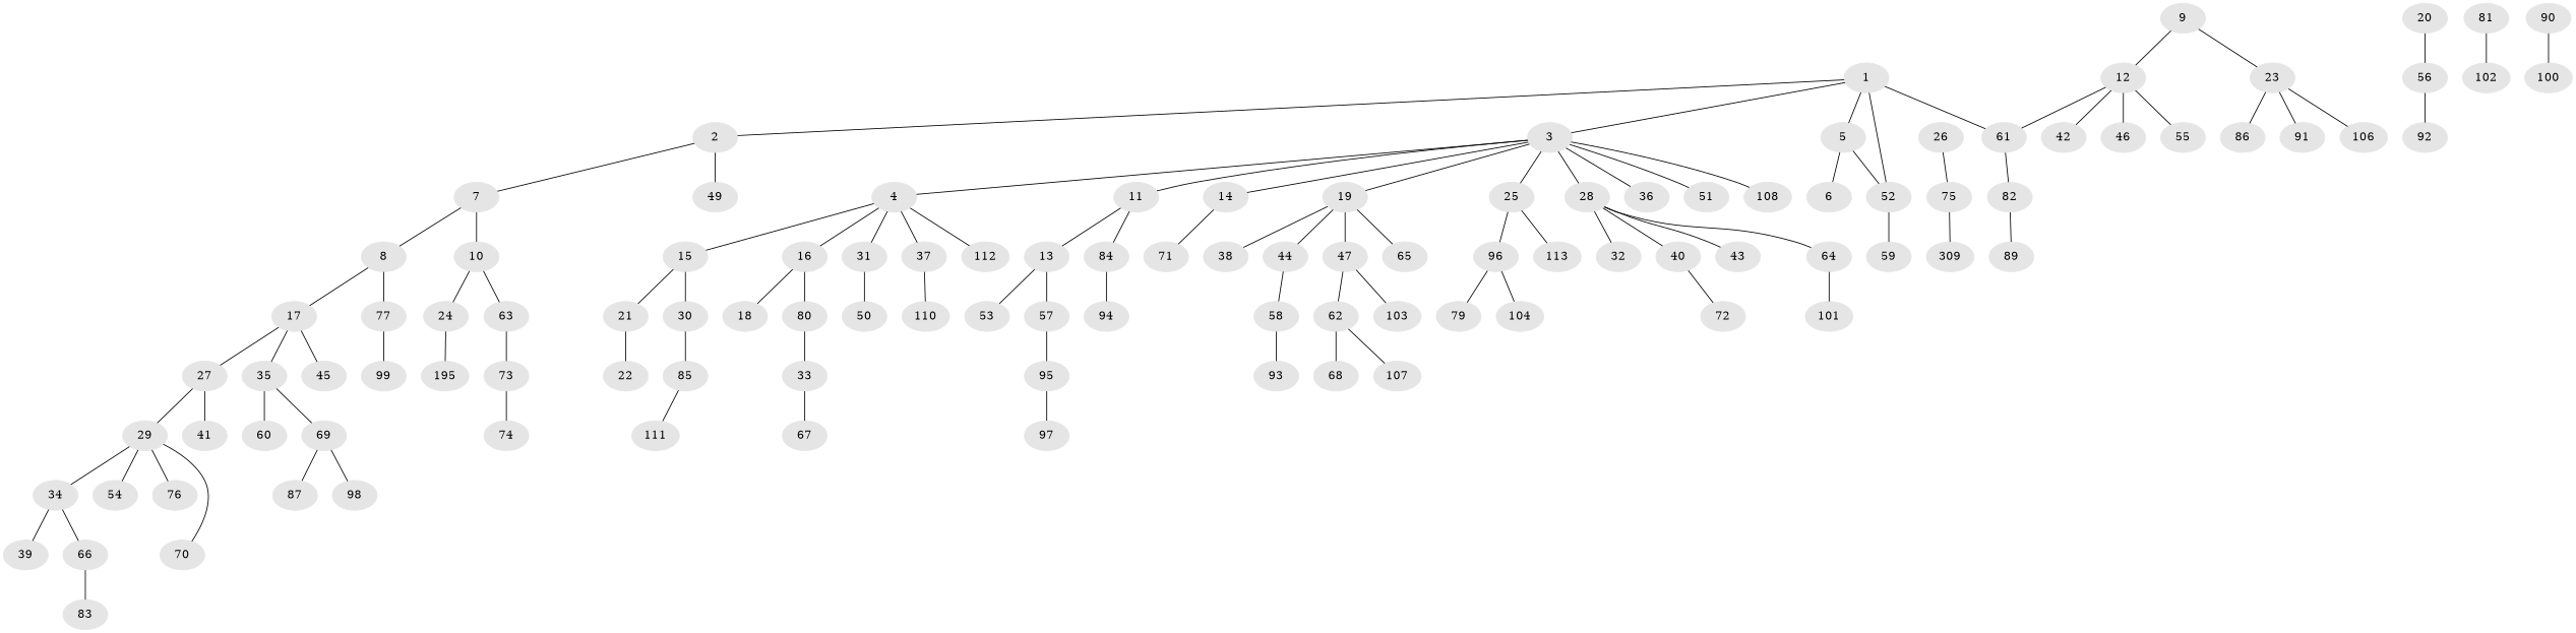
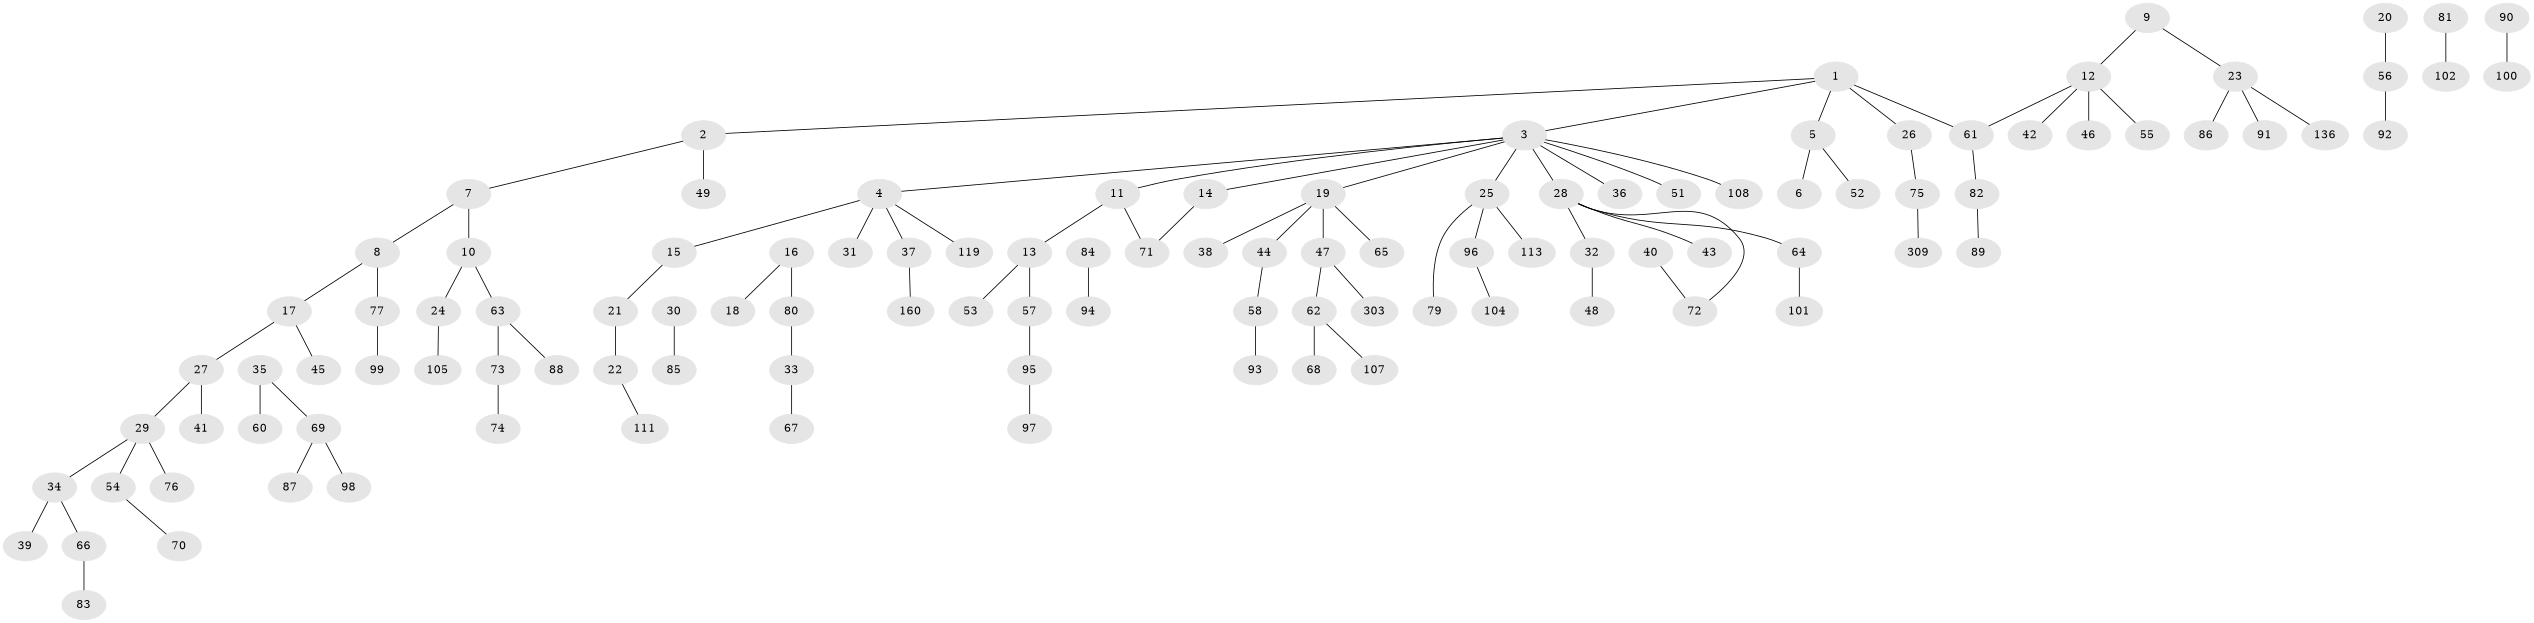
  graph {
    node [color=gray90 style=filled]
    1
    2
    3
    5
    26
    61
    7
    49
    4
    11
    14
    19
    25
    28
    36
    51
    108
    6
    52
    9
    12
    23
    75
    8
    10
    15
    16
    31
    37
-   112
+   112 [label=119]
    13
    84
    71
    38
    44
    47
    65
    79
    96
    113
    32
    40
    43
    64
    21
    30
    18
    80
-   50
-   110
-   59
+   110 [label=160]
    17
    77
    24
    63
-   105 [label=195]
+   105
    27
    35
    45
    99
    42
    46
    55
    20
    56
    86
    91
-   106
+   106 [label=136]
    73
+   88
    53
    57
    94
    82
    95
    22
    85
    33
    29
    41
    60
    69
    67
    58
    62
-   103
+   103 [label=303]
    92
    104
    n89 [label=309]
    34
    54
    76
+   48
    72
    101
    39
    66
    70
    111
    83
    87
    98
    81
    102
    93
    68
    107
    97
    90
    100
    89
    74
    1 -- 2
    1 -- 3
    1 -- 5
-   1 -- 52
+   1 -- 26
    1 -- 61
    2 -- 7
    2 -- 49
    3 -- 4
    3 -- 11
    3 -- 14
    3 -- 19
    3 -- 25
    3 -- 28
    3 -- 36
    3 -- 51
    3 -- 108
    5 -- 6
    5 -- 52
    26 -- 75
    61 -- 82
    7 -- 8
    7 -- 10
    4 -- 15
-   4 -- 16
    4 -- 31
    4 -- 37
    4 -- 112
    11 -- 13
-   11 -- 84
+   11 -- 71
    14 -- 71
    19 -- 38
    19 -- 44
    19 -- 47
    19 -- 65
-   96 -- 79
+   25 -- 79
    25 -- 96
    25 -- 113
    28 -- 32
-   28 -- 40
+   28 -- 72
    28 -- 43
    28 -- 64
-   52 -- 59
    9 -- 12
    9 -- 23
    12 -- 61
    12 -- 42
    12 -- 46
    12 -- 55
    23 -- 86
    23 -- 91
    23 -- 106
    75 -- n89
    8 -- 17
    8 -- 77
    10 -- 24
    10 -- 63
    15 -- 21
-   15 -- 30
    16 -- 18
    16 -- 80
-   31 -- 50
    37 -- 110
    13 -- 53
    13 -- 57
    84 -- 94
    44 -- 58
    47 -- 62
    47 -- 103
    96 -- 104
+   32 -- 48
    40 -- 72
    64 -- 101
    21 -- 22
    30 -- 85
    80 -- 33
    17 -- 27
-   17 -- 35
    17 -- 45
    77 -- 99
    24 -- 105
    63 -- 73
+   63 -- 88
    27 -- 29
    27 -- 41
    35 -- 60
    35 -- 69
    20 -- 56
    56 -- 92
    73 -- 74
    57 -- 95
    82 -- 89
    95 -- 97
-   85 -- 111
+   22 -- 111
    33 -- 67
    29 -- 34
    29 -- 54
    29 -- 76
    69 -- 87
    69 -- 98
    58 -- 93
    62 -- 68
    62 -- 107
    34 -- 39
    34 -- 66
-   29 -- 70
+   54 -- 70
    66 -- 83
    81 -- 102
    90 -- 100
  }
